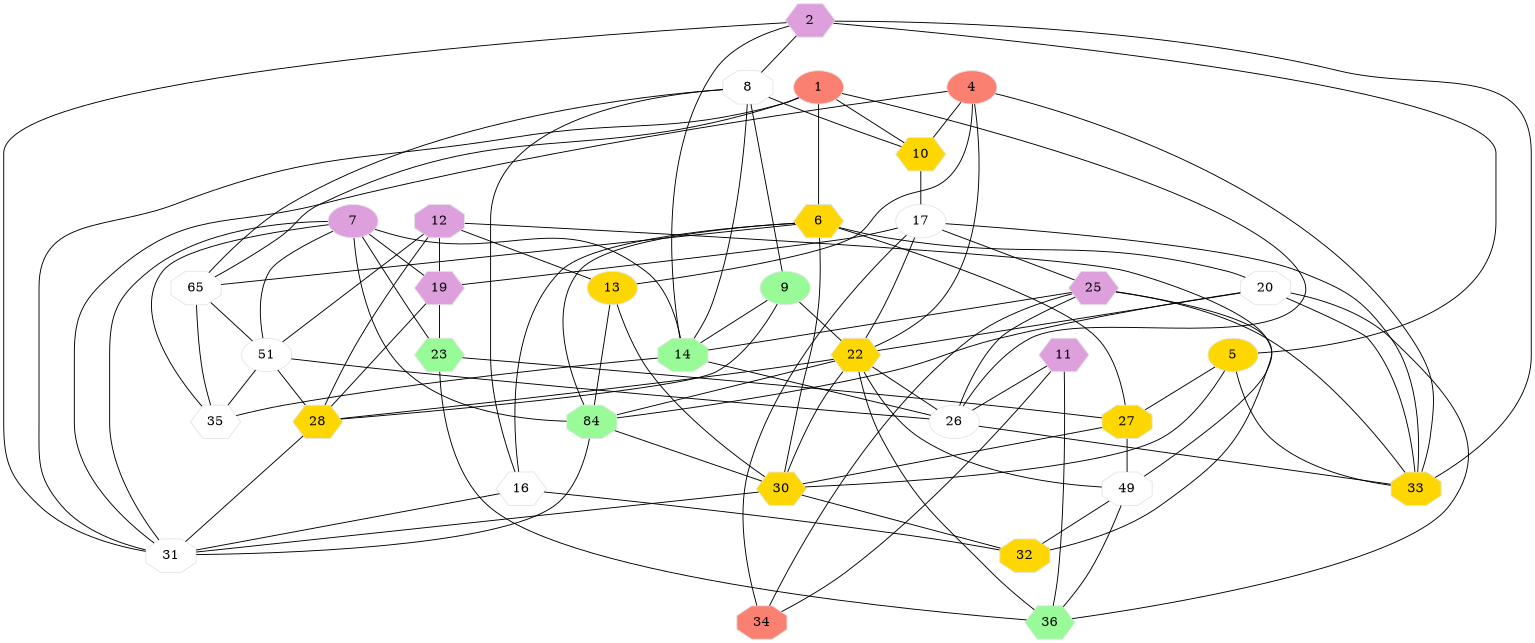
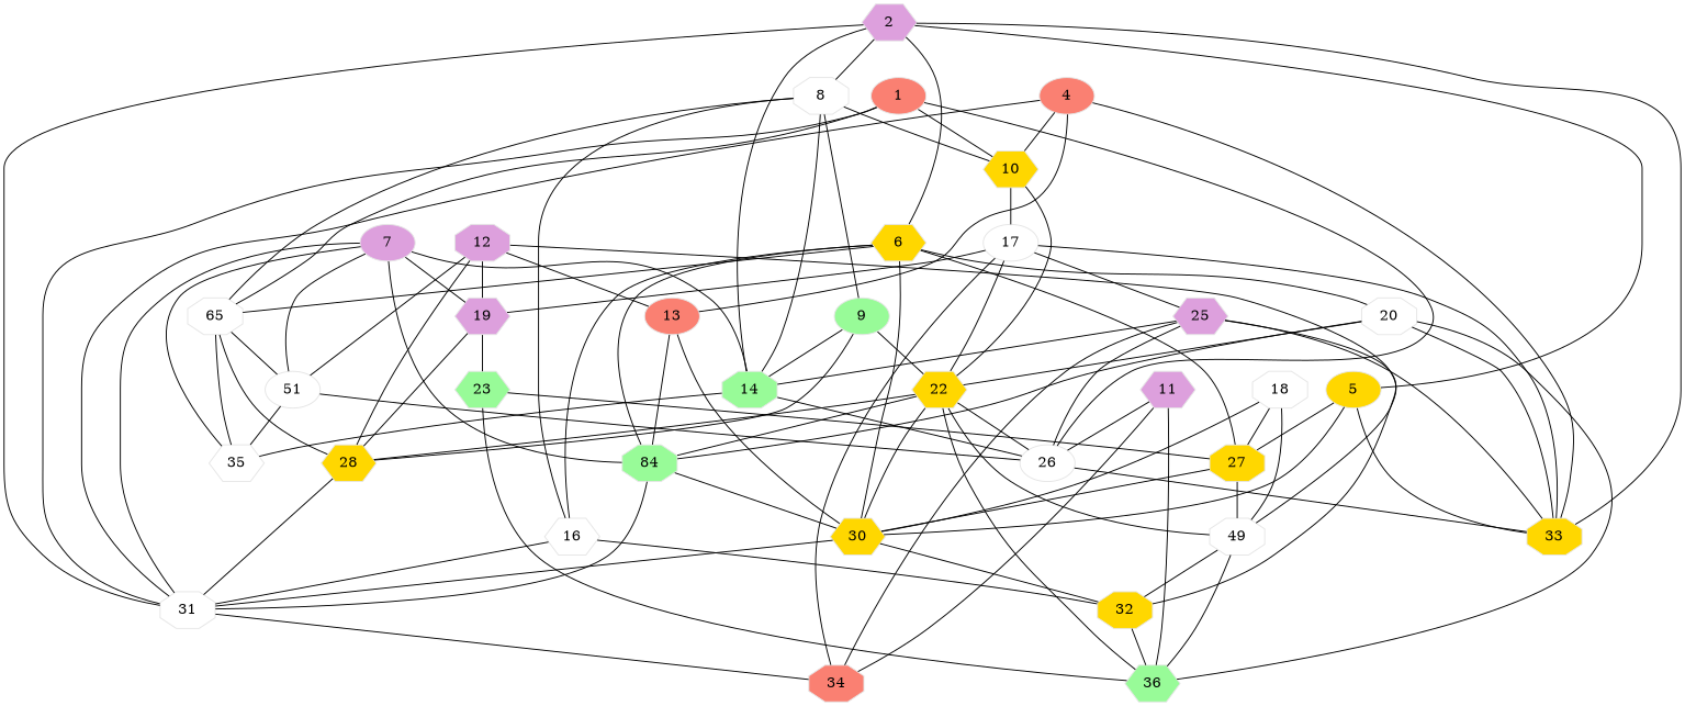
  graph {
    node [color=gray90 fillcolor=white shape=hexagon style=filled]
    edge [weight=1.0]
    1 [fillcolor=salmon shape=ellipse]
    6 [fillcolor=gold]
    10 [fillcolor=gold]
    n4 [label=65 shape=octagon]
    26 [shape=ellipse]
    31 [shape=octagon]
    30 [fillcolor=gold]
    27 [fillcolor=gold shape=octagon]
    16
    20 [shape=octagon]
    n11 [fillcolor=palegreen label=84 shape=octagon]
    17 [shape=ellipse]
    n13 [label=51 shape=ellipse]
    35
    28 [fillcolor=gold]
    33 [fillcolor=gold shape=octagon]
    34 [fillcolor=salmon shape=octagon]
    2 [fillcolor=plum]
    5 [fillcolor=gold shape=ellipse]
    8 [shape=octagon]
    14 [fillcolor=palegreen shape=octagon]
    9 [fillcolor=palegreen shape=ellipse]
    32 [fillcolor=gold shape=octagon]
    7 [fillcolor=plum shape=ellipse]
    19 [fillcolor=plum]
    23 [fillcolor=palegreen]
    4 [fillcolor=salmon shape=ellipse]
-   13 [fillcolor=gold shape=ellipse]
+   13 [fillcolor=salmon shape=ellipse]
    22 [fillcolor=gold]
    36 [fillcolor=palegreen]
    n31 [label=49 shape=octagon]
    25 [fillcolor=plum]
    11 [fillcolor=plum]
    12 [fillcolor=plum shape=octagon]
-   1 -- 6
+   18 [shape=octagon]
+   2 -- 6
    1 -- 10
    1 -- n4
    1 -- 26
    1 -- 31
    6 -- n4
    6 -- 30
    6 -- 27
    6 -- 16
    6 -- 20
    6 -- n11
    10 -- 17
    n4 -- n13
    n4 -- 35
-   n13 -- 28
+   n4 -- 28
    26 -- 33
+   31 -- 34
    30 -- 31
    30 -- 32
    27 -- 30 [weight=2.0]
    27 -- n31
    16 -- 31
    16 -- 32
    20 -- n11
    20 -- 33
    20 -- 22
    20 -- 36
    n11 -- 31
    n11 -- 30
    17 -- 33
    17 -- 34 [weight=2.0]
    17 -- 19
    17 -- 22
    17 -- 25
    n13 -- 26
    n13 -- 35
    28 -- 31
    2 -- 31 [weight=2.0]
    2 -- 33 [weight=2.0]
    2 -- 5
    2 -- 8
    2 -- 14
    5 -- 30
    5 -- 27
    5 -- 33
    8 -- 10
    8 -- n4
    8 -- 16
    8 -- 14
    8 -- 9
    14 -- 26
    14 -- 35
    9 -- 28
    9 -- 14
    9 -- 22
+   32 -- 36
    7 -- 31
    7 -- n11 [weight=2.0]
    7 -- n13
    7 -- 35
    7 -- 14
    7 -- 19
-   7 -- 23
    19 -- 28
    19 -- 23
    23 -- 27
    23 -- 36
    4 -- 10
    4 -- 31
    4 -- 33
    4 -- 13
-   4 -- 22
+   10 -- 22
    13 -- 30
    13 -- n11
    22 -- 26
    22 -- 30
    22 -- n11
    22 -- 28
    22 -- 36
    22 -- n31
    n31 -- 32
    n31 -- 36
    25 -- 26
    25 -- 33
    25 -- 34
    25 -- 14
    25 -- 32
    11 -- 26
    11 -- 34 [weight=2.0]
    11 -- 36
    12 -- n13
    12 -- 28
    12 -- 19
    12 -- 13
    12 -- n31
+   18 -- 30
+   18 -- 27
+   18 -- n31
  }
